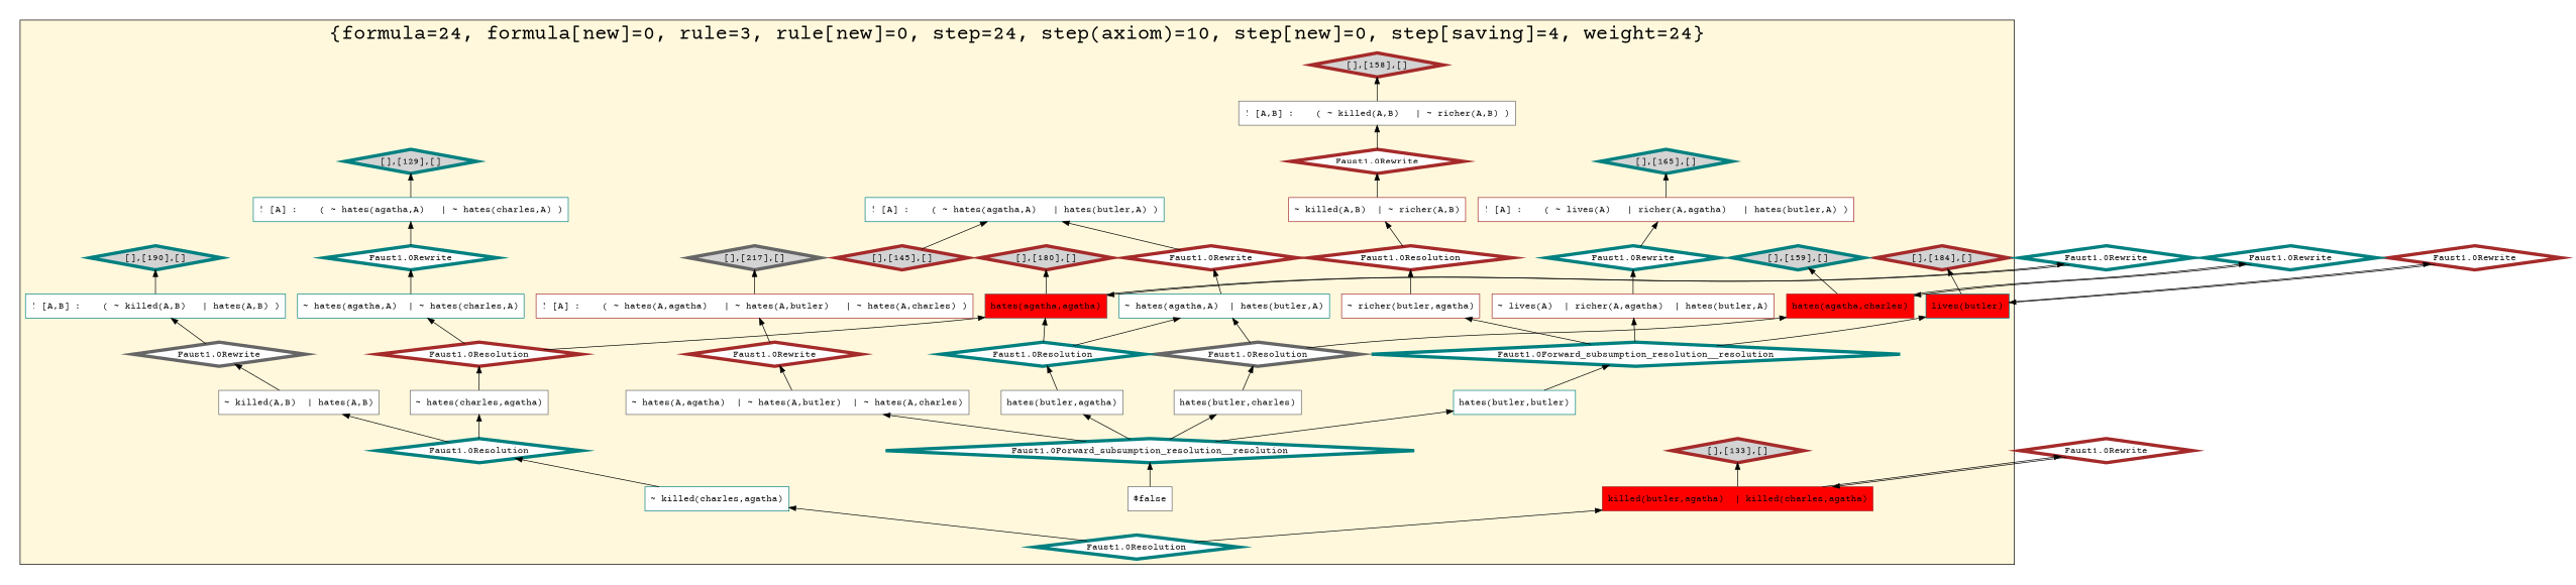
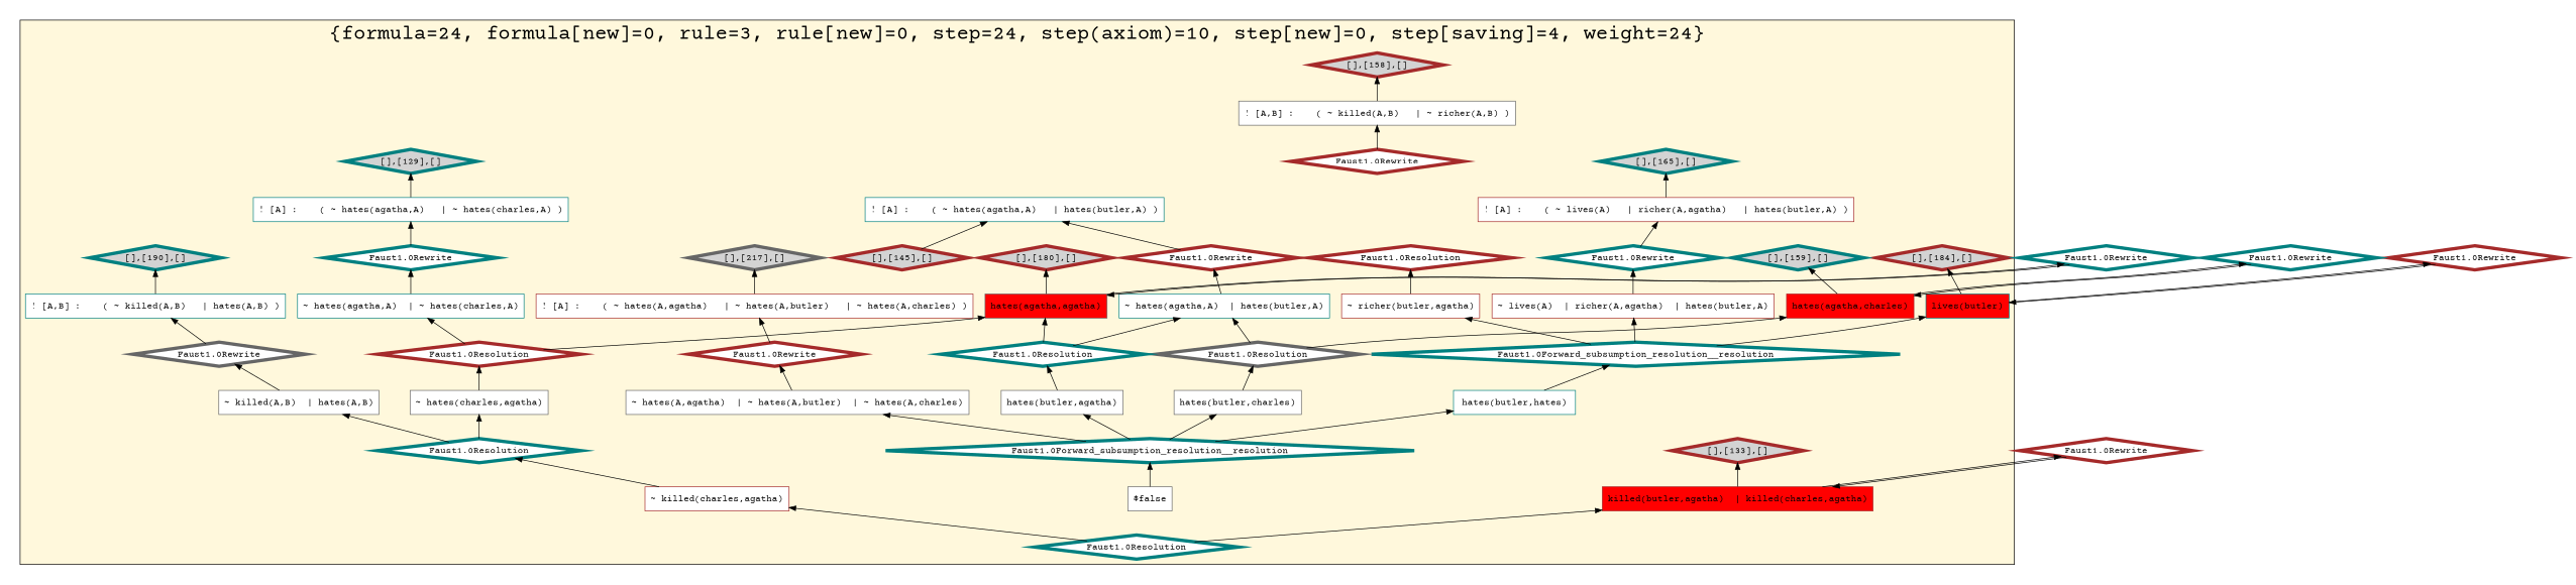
  digraph {
    fontname="Courier Prime"
    rankdir=BT
    node [color=teal fillcolor=white fontname="Courier Prime" shape=diamond style=filled penwidth=5]
    edge [fontname="Courier Prime"]
    n1 [color=brown label="! [A] :    ( ~ lives(A)   | richer(A,agatha)   | hates(butler,A) )" shape=box penwidth=""]
-   n2 [label="hates(butler,butler)" shape=box penwidth=""]
+   n2 [label="hates(butler,hates)" shape=box penwidth=""]
    n3 [color=brown label="~ richer(butler,agatha)" shape=box penwidth=""]
    n4 [color=gray40 label="hates(butler,charles)" shape=box penwidth=""]
    n5 [fillcolor=red label="lives(butler)" shape=box penwidth=""]
    n6 [label="! [A] :    ( ~ hates(agatha,A)   | hates(butler,A) )" shape=box penwidth=""]
    n7 [label="~ hates(agatha,A)  | ~ hates(charles,A)" shape=box penwidth=""]
    n8 [color=gray40 label="hates(butler,agatha)" shape=box penwidth=""]
    n9 [color=gray40 label="$false" shape=box penwidth=""]
    n10 [color=gray40 label="~ hates(A,agatha)  | ~ hates(A,butler)  | ~ hates(A,charles)" shape=box penwidth=""]
    n11 [label="~ hates(agatha,A)  | hates(butler,A)" shape=box penwidth=""]
    n12 [color=gray40 fillcolor=red label="hates(agatha,agatha)" shape=box penwidth=""]
-   n13 [label="~ killed(charles,agatha)" shape=box penwidth=""]
-   n14 [color=brown label="~ killed(A,B)  | ~ richer(A,B)" shape=box penwidth=""]
+   n13 [color=brown label="~ killed(charles,agatha)" shape=box penwidth=""]
    n15 [color=gray40 label="~ hates(charles,agatha)" shape=box penwidth=""]
    n16 [color=brown label="! [A] :    ( ~ hates(A,agatha)   | ~ hates(A,butler)   | ~ hates(A,charles) )" shape=box penwidth=""]
    n17 [color=brown fillcolor=red label="killed(butler,agatha)  | killed(charles,agatha)" shape=box penwidth=""]
    n18 [label="! [A] :    ( ~ hates(agatha,A)   | ~ hates(charles,A) )" shape=box penwidth=""]
    n19 [color=brown label="~ lives(A)  | richer(A,agatha)  | hates(butler,A)" shape=box penwidth=""]
    n20 [label="! [A,B] :    ( ~ killed(A,B)   | hates(A,B) )" shape=box penwidth=""]
    n21 [color=gray40 label="! [A,B] :    ( ~ killed(A,B)   | ~ richer(A,B) )" shape=box penwidth=""]
    n22 [color=brown fillcolor=red label="hates(agatha,charles)" shape=box penwidth=""]
    n23 [color=gray40 label="~ killed(A,B)  | hates(A,B)" shape=box penwidth=""]
    n24 [color=brown label="Faust1.0Resolution"]
    n25 [color=brown fillcolor=lightgrey label="[],[145],[]"]
    n26 [color=gray40 label="Faust1.0Resolution"]
    n27 [color=brown fillcolor=lightgrey label="[],[158],[]"]
    n28 [color=gray40 fillcolor=lightgrey label="[],[217],[]"]
    n29 [fillcolor=lightgrey label="[],[165],[]"]
    n30 [label="Faust1.0Resolution"]
    n31 [label="Faust1.0Forward_subsumption_resolution__resolution"]
    n32 [color=brown fillcolor=lightgrey label="[],[180],[]"]
    n33 [color=brown fillcolor=lightgrey label="[],[133],[]"]
    n34 [color=gray40 label="Faust1.0Rewrite"]
    n35 [color=brown fillcolor=lightgrey label="[],[184],[]"]
    n36 [fillcolor=lightgrey label="[],[190],[]"]
    n37 [color=brown label="Faust1.0Resolution"]
    n38 [label="Faust1.0Rewrite"]
    n39 [fillcolor=lightgrey label="[],[159],[]"]
    n40 [color=brown label="Faust1.0Rewrite"]
    n41 [fillcolor=lightgrey label="[],[129],[]"]
    n42 [label="Faust1.0Forward_subsumption_resolution__resolution"]
    n43 [label="Faust1.0Resolution"]
    n44 [color=brown label="Faust1.0Rewrite"]
    n45 [label="Faust1.0Rewrite"]
    n46 [label="Faust1.0Resolution"]
    n47 [color=brown label="Faust1.0Rewrite"]
    n48 [color=brown label="Faust1.0Rewrite"]
    n49 [label="Faust1.0Rewrite"]
    n50 [color=brown label="Faust1.0Rewrite"]
    n51 [label="Faust1.0Rewrite"]
    subgraph cluster_1 {
      fillcolor=cornsilk
      fontsize=30
      label="{formula=24, formula[new]=0, rule=3, rule[new]=0, step=24, step(axiom)=10, step[new]=0, step[saving]=4, weight=24}"
      labelloc=b
      style=filled
      n1
      n2
      n3
      n4
      n5
      n6
      n7
      n8
      n9
      n10
      n11
      n12
      n13
-     n14
      n15
      n16
      n17
      n18
      n19
      n20
      n21
      n22
      n23
      n24
      n25
      n26
      n27
      n28
      n29
      n30
      n31
      n32
      n33
      n34
      n35
      n36
      n37
      n38
      n39
      n40
      n41
      n42
      n43
      n44
      n45
      n46
      n47
    }
    n1 -> n29
    n2 -> n31
    n3 -> n24
    n4 -> n26
    n5 -> n35
    n5 -> n48
    n7 -> n38
    n8 -> n46
    n9 -> n42
    n10 -> n40
    n11 -> n44
    n12 -> n32
    n12 -> n49
    n13 -> n30
-   n14 -> n47
    n15 -> n37
    n16 -> n28
    n17 -> n33
    n17 -> n50
    n18 -> n41
    n19 -> n45
    n20 -> n36
    n21 -> n27
    n22 -> n39
    n22 -> n51
    n23 -> n34
-   n24 -> n14
    n25 -> n6
    n26 -> n11
    n26 -> n22
    n30 -> n15
    n30 -> n23
    n31 -> n3
    n31 -> n5
    n31 -> n19
    n34 -> n20
    n37 -> n7
    n37 -> n12
    n38 -> n18
    n40 -> n16
    n42 -> n2
    n42 -> n4
    n42 -> n8
    n42 -> n10
    n43 -> n13
    n43 -> n17
    n44 -> n6
    n45 -> n1
    n46 -> n11
    n46 -> n12
    n47 -> n21
    n48 -> n5
    n49 -> n12
    n50 -> n17
    n51 -> n22
  }
